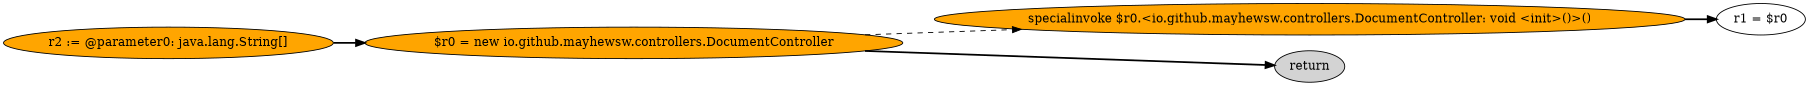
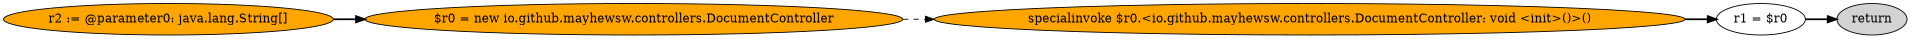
  digraph {
    rankdir=LR
    node [fillcolor=orange style=filled]
    edge [style=bold]
    "r2 := @parameter0: java.lang.String[]"
    "$r0 = new io.github.mayhewsw.controllers.DocumentController"
    "specialinvoke $r0.<io.github.mayhewsw.controllers.DocumentController: void <init>()>()"
    "r1 = $r0" [fillcolor=white]
    return [fillcolor=lightgrey]
    "r2 := @parameter0: java.lang.String[]" -> "$r0 = new io.github.mayhewsw.controllers.DocumentController"
    "$r0 = new io.github.mayhewsw.controllers.DocumentController" -> "specialinvoke $r0.<io.github.mayhewsw.controllers.DocumentController: void <init>()>()" [style=dashed]
    "specialinvoke $r0.<io.github.mayhewsw.controllers.DocumentController: void <init>()>()" -> "r1 = $r0"
-   "$r0 = new io.github.mayhewsw.controllers.DocumentController" -> return
+   "r1 = $r0" -> return
  }
